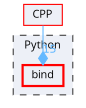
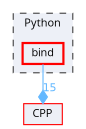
  digraph {
    compound=true
    fontname="Open Sans"
    node [color=red fillcolor="#edf0f7" fontname="Open Sans" fontsize=10 shape=box]
    n1 [height=0.2 label=bind style="filled,bold" width=0.4]
    n2 [height=0.2 label=CPP style=filled width=0.4]
    subgraph cluster_1 {
      bgcolor="#edf0f7"
      fontsize=10
      label=Python
      pencolor=grey25
      style="filled,dashed"
      n1
    }
-   n2 -> n1 [color=steelblue1 fontcolor=steelblue1 fontname="Open Sans" fontsize=10 headlabel=15 labeldistance=1.5 labelfontname=Helvetica labelfontsize=10 arrowhead=diamond]
+   n1 -> n2 [color=steelblue1 fontcolor=steelblue1 fontname="Open Sans" fontsize=10 headlabel=15 labeldistance=1.5 labelfontname=Helvetica labelfontsize=10 arrowhead=diamond]
  }
